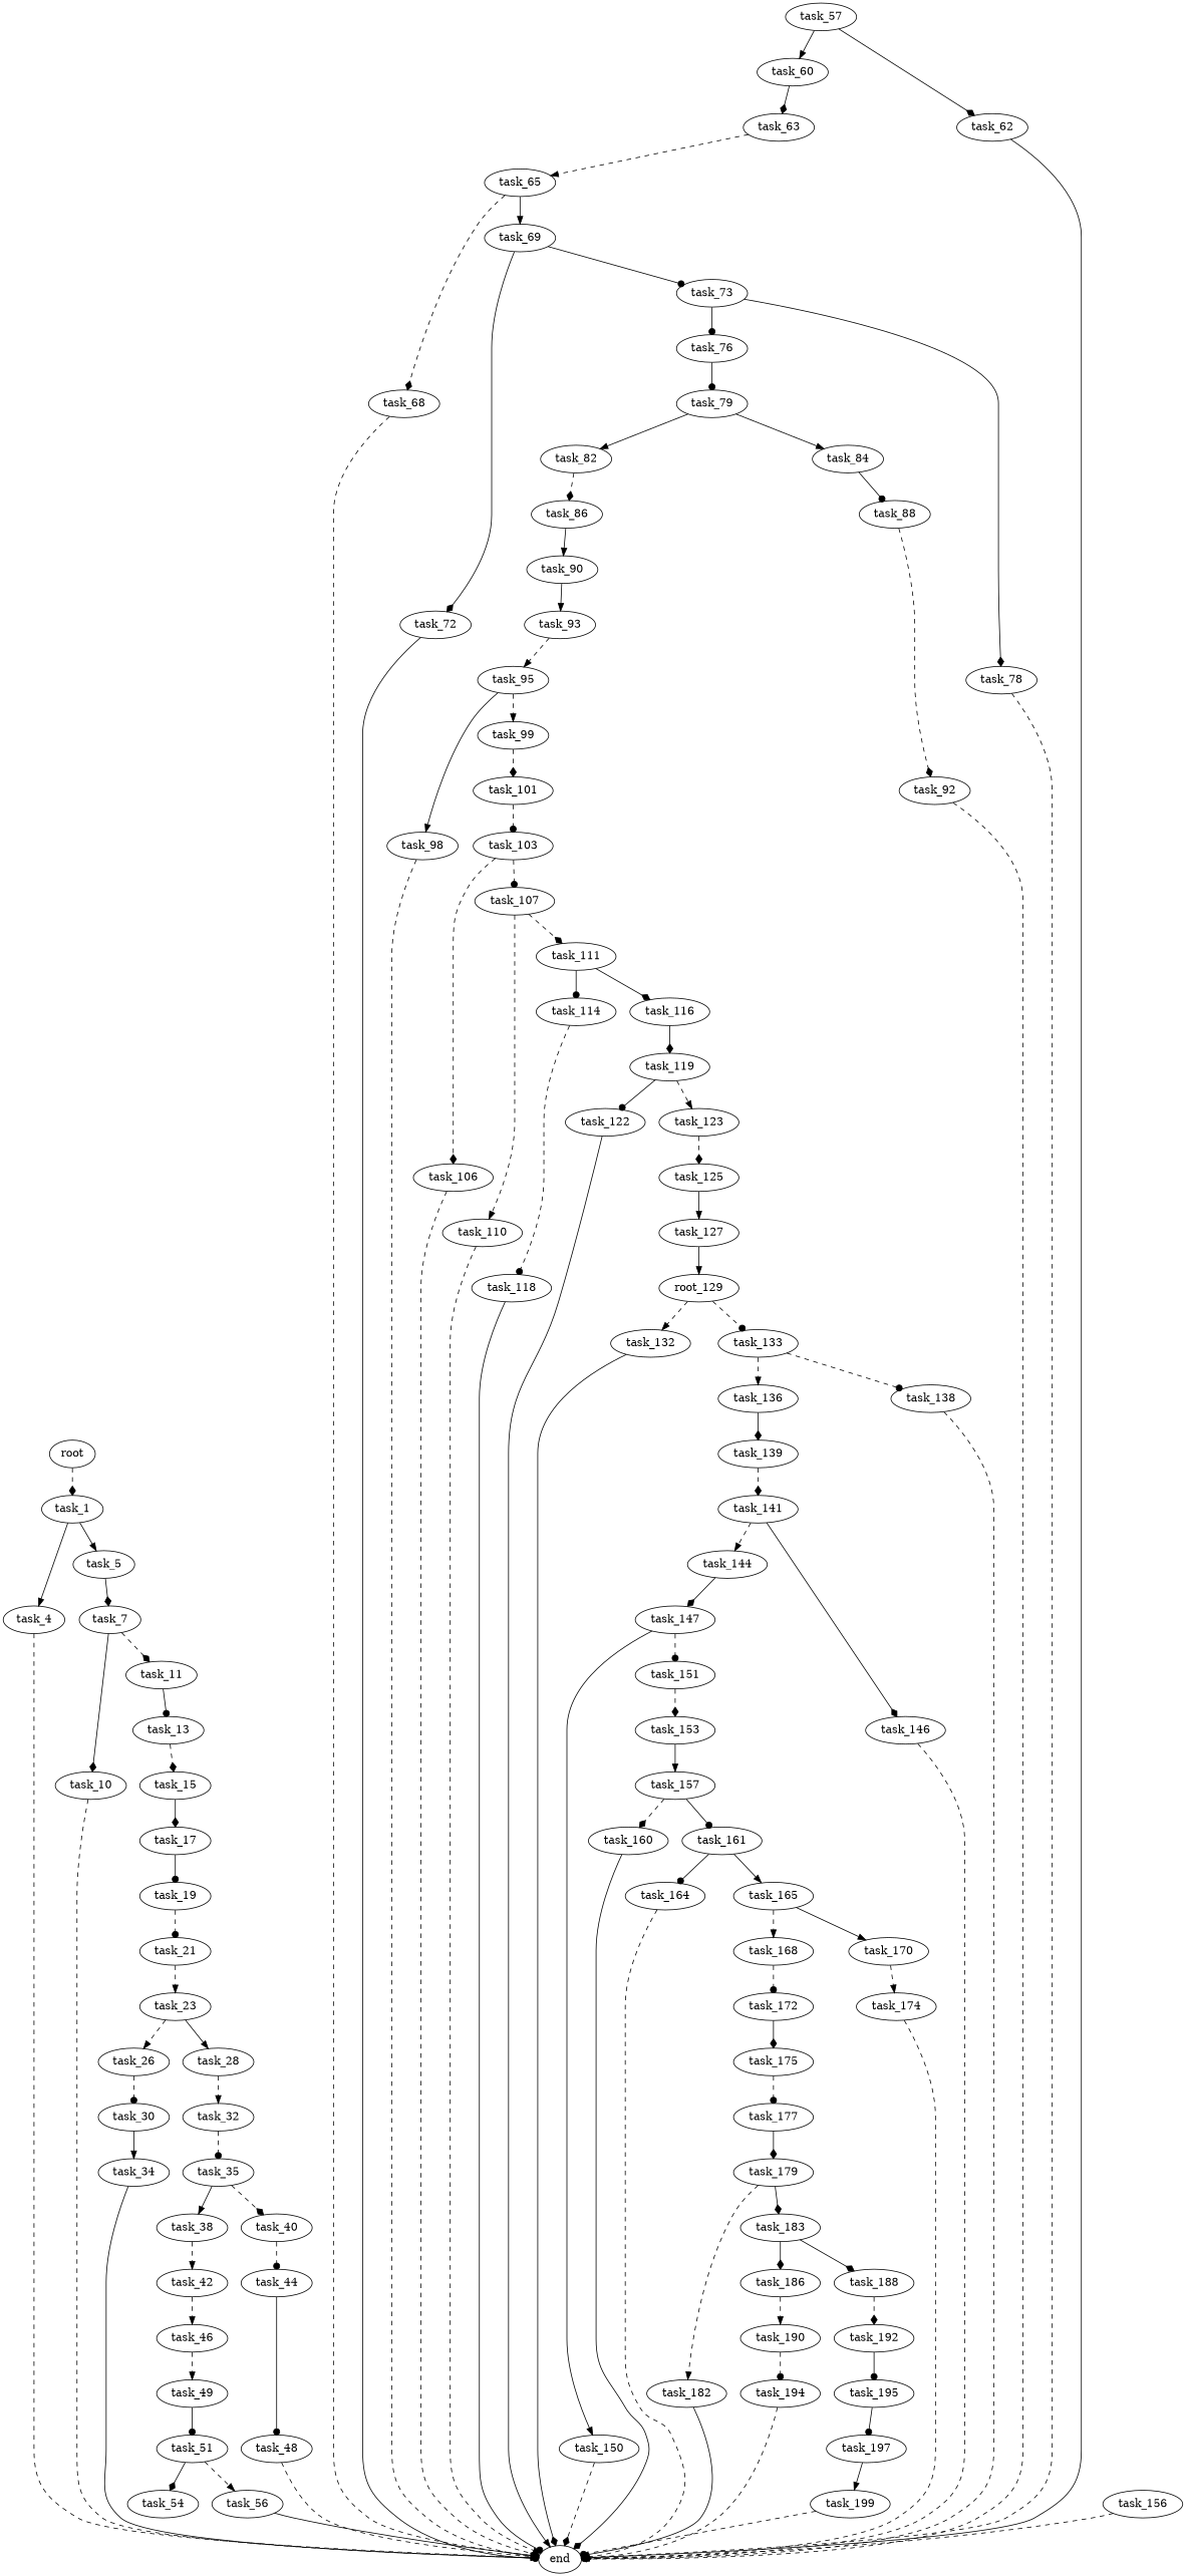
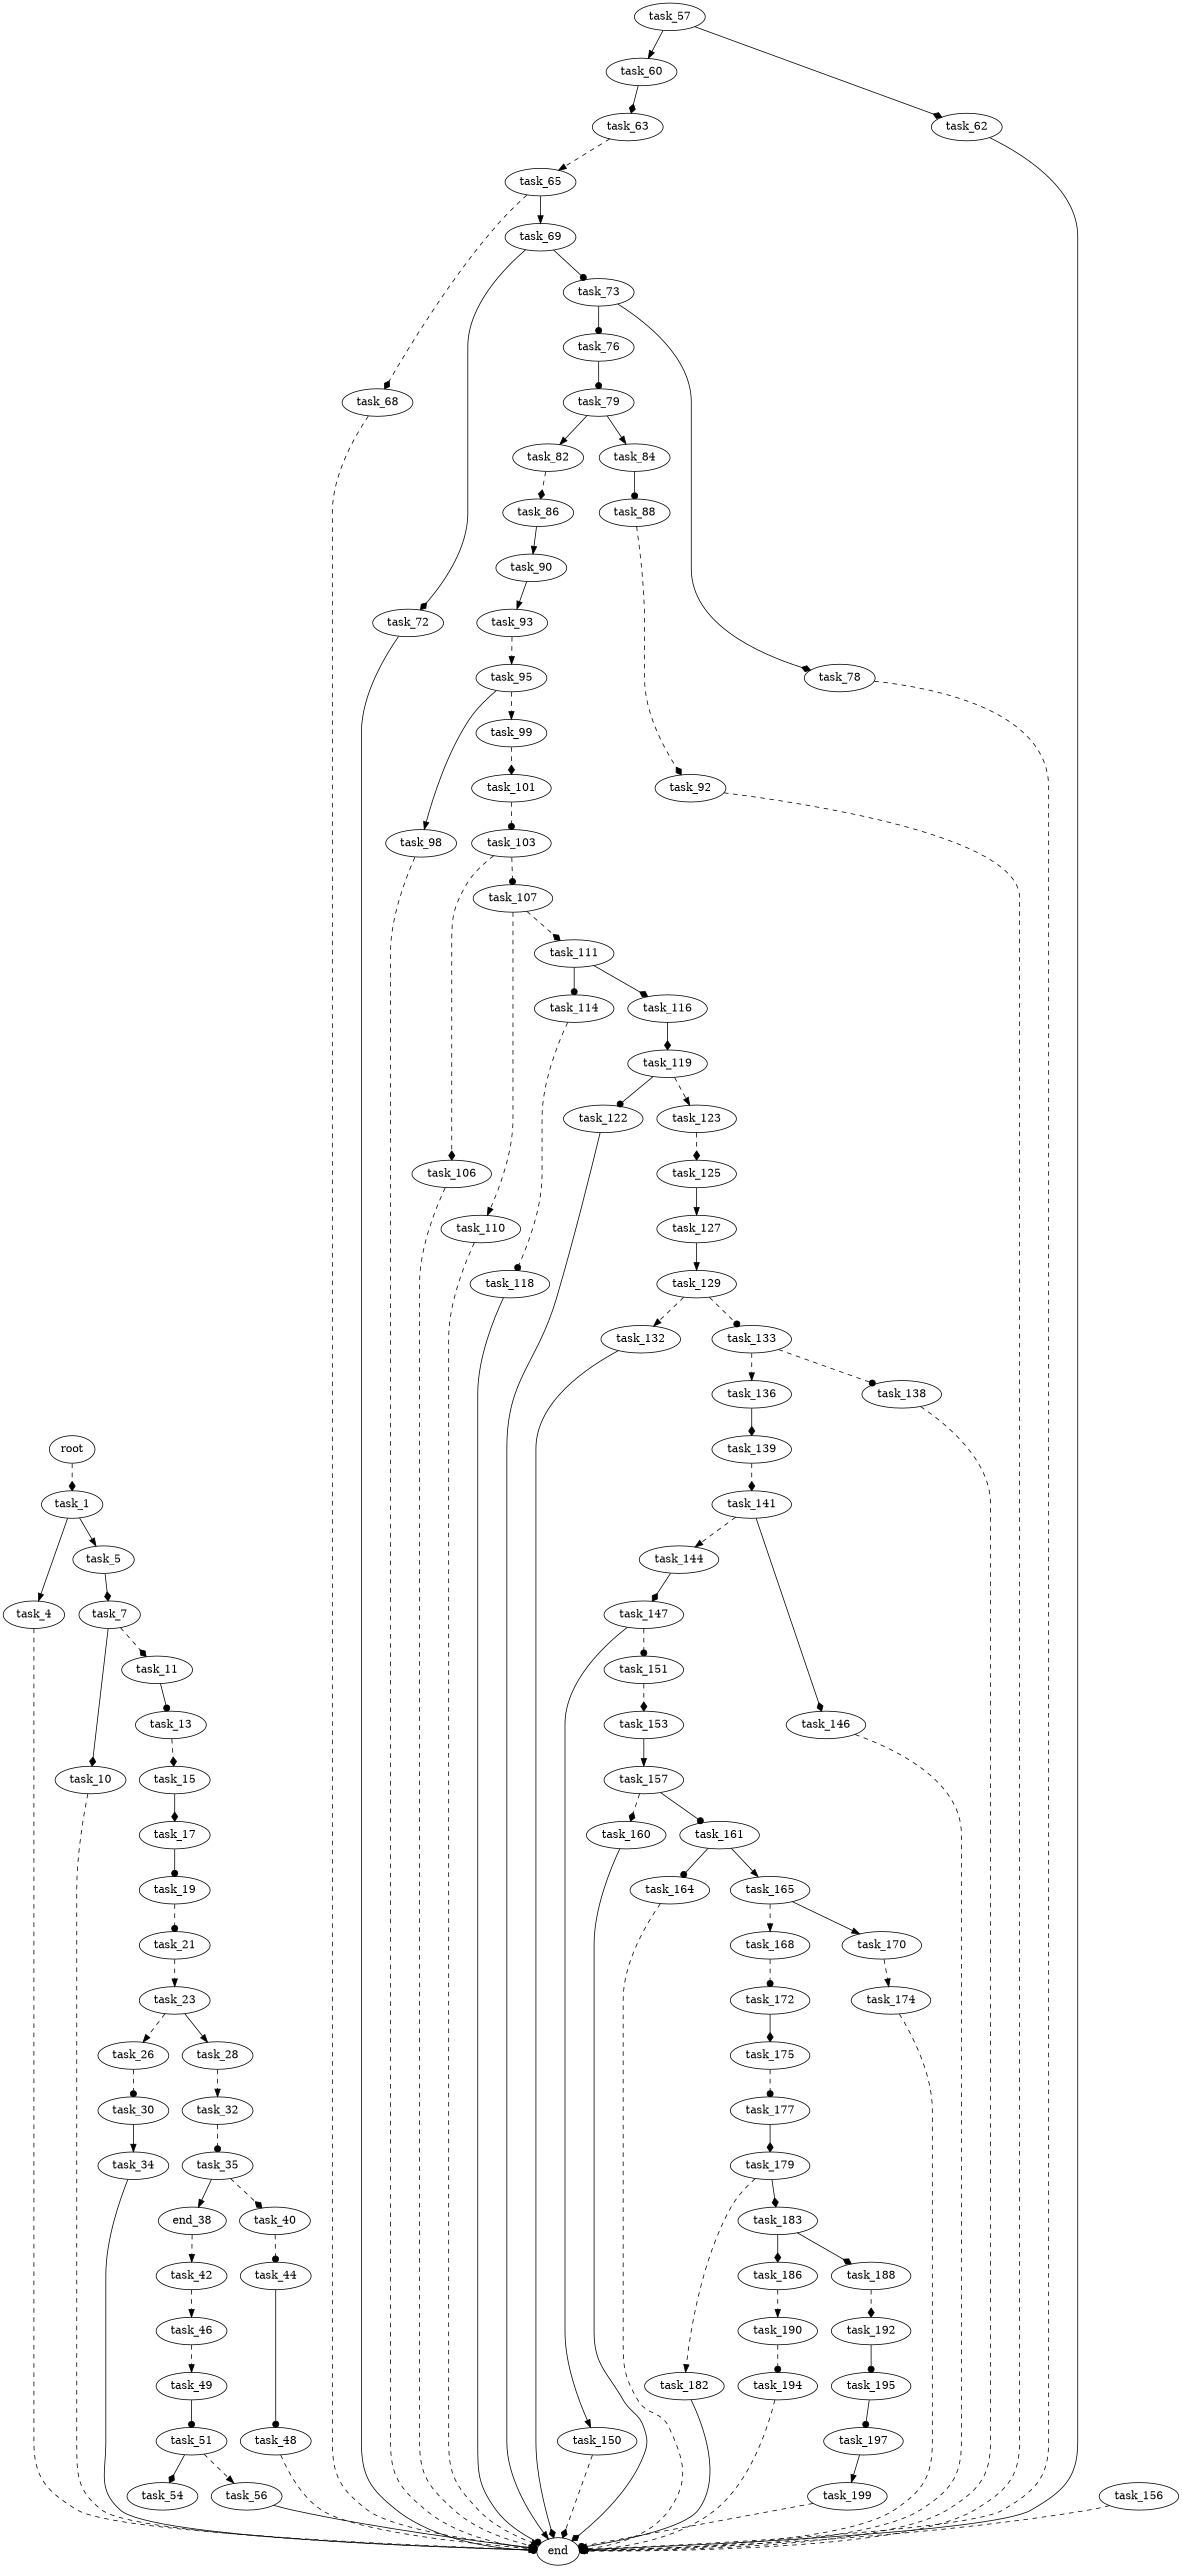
  digraph {
    edge [arrowhead=normal style=dashed]
    root
    task_1
    task_4
    task_5
    end
    task_7
    task_10
    task_11
    task_13
    task_15
    task_17
    task_19
    task_21
    task_23
    task_26
    task_28
    task_30
    task_32
    task_34
    task_35
-   task_38
+   task_38 [label=end_38]
    task_40
    task_42
    task_44
    task_46
    task_48
    task_49
    task_51
    task_54
    task_56
    task_57
    task_60
    task_62
    task_63
    task_65
    task_68
    task_69
    task_72
    task_73
    task_76
    task_78
    task_79
    task_82
    task_84
    task_86
    task_88
    task_90
    task_92
    task_93
    task_95
    task_98
    task_99
    task_101
    task_103
    task_106
    task_107
    task_110
    task_111
    task_114
    task_116
    task_118
    task_119
    task_122
    task_123
    task_125
    task_127
-   task_129 [label=root_129]
+   task_129
    task_132
    task_133
    task_136
    task_138
    task_139
    task_141
    task_144
    task_146
    task_147
    task_150
    task_151
    task_153
    task_157
    task_156
    task_160
    task_161
    task_164
    task_165
    task_168
    task_170
    task_172
    task_174
    task_175
    task_177
    task_179
    task_182
    task_183
    task_186
    task_188
    task_190
    task_192
    task_194
    task_195
    task_197
    task_199
    root -> task_1 [arrowhead=diamond]
    task_1 -> task_4 [style=solid]
    task_1 -> task_5 [style=solid]
    task_4 -> end [arrowhead=dot]
    task_5 -> task_7 [arrowhead=diamond style=solid]
    task_7 -> task_10 [arrowhead=diamond style=solid]
    task_7 -> task_11 [arrowhead=diamond]
    task_10 -> end
    task_11 -> task_13 [arrowhead=dot style=solid]
    task_13 -> task_15 [arrowhead=diamond]
    task_15 -> task_17 [arrowhead=diamond style=solid]
    task_17 -> task_19 [arrowhead=dot style=solid]
    task_19 -> task_21 [arrowhead=dot]
    task_21 -> task_23
    task_23 -> task_26
    task_23 -> task_28 [style=solid]
    task_26 -> task_30 [arrowhead=dot]
    task_28 -> task_32
    task_30 -> task_34 [style=solid]
    task_32 -> task_35 [arrowhead=dot]
    task_34 -> end [style=solid]
    task_35 -> task_38 [style=solid]
    task_35 -> task_40 [arrowhead=diamond]
    task_38 -> task_42
    task_40 -> task_44 [arrowhead=dot]
    task_42 -> task_46
    task_44 -> task_48 [arrowhead=dot style=solid]
    task_46 -> task_49
    task_48 -> end
    task_49 -> task_51 [arrowhead=dot style=solid]
    task_51 -> task_54 [arrowhead=diamond style=solid]
    task_51 -> task_56
    task_56 -> end [arrowhead=diamond style=solid]
    task_57 -> task_60 [style=solid]
    task_57 -> task_62 [arrowhead=diamond style=solid]
    task_60 -> task_63 [arrowhead=diamond style=solid]
    task_62 -> end [arrowhead=dot style=solid]
    task_63 -> task_65
    task_65 -> task_68 [arrowhead=diamond]
    task_65 -> task_69 [style=solid]
    task_68 -> end [arrowhead=dot]
    task_69 -> task_72 [arrowhead=diamond style=solid]
    task_69 -> task_73 [arrowhead=dot style=solid]
    task_72 -> end [arrowhead=dot style=solid]
    task_73 -> task_76 [arrowhead=dot style=solid]
    task_73 -> task_78 [arrowhead=diamond style=solid]
    task_76 -> task_79 [arrowhead=dot style=solid]
    task_78 -> end
    task_79 -> task_82 [style=solid]
    task_79 -> task_84 [style=solid]
    task_82 -> task_86 [arrowhead=diamond]
    task_84 -> task_88 [arrowhead=dot style=solid]
    task_86 -> task_90 [style=solid]
    task_88 -> task_92 [arrowhead=diamond]
    task_90 -> task_93 [style=solid]
    task_92 -> end [arrowhead=diamond]
    task_93 -> task_95
    task_95 -> task_98 [style=solid]
    task_95 -> task_99
    task_98 -> end
    task_99 -> task_101 [arrowhead=diamond]
    task_101 -> task_103 [arrowhead=dot]
    task_103 -> task_106 [arrowhead=diamond]
    task_103 -> task_107 [arrowhead=dot]
    task_106 -> end [arrowhead=diamond]
    task_107 -> task_110
    task_107 -> task_111 [arrowhead=diamond]
    task_110 -> end
    task_111 -> task_114 [arrowhead=dot style=solid]
    task_111 -> task_116 [arrowhead=diamond style=solid]
    task_114 -> task_118 [arrowhead=dot]
    task_116 -> task_119 [arrowhead=diamond style=solid]
    task_118 -> end [arrowhead=dot style=solid]
    task_119 -> task_122 [arrowhead=dot style=solid]
    task_119 -> task_123
    task_122 -> end [style=solid]
    task_123 -> task_125 [arrowhead=diamond]
    task_125 -> task_127 [style=solid]
    task_127 -> task_129 [style=solid]
    task_129 -> task_132
    task_129 -> task_133 [arrowhead=dot]
    task_132 -> end [arrowhead=diamond style=solid]
    task_133 -> task_136
    task_133 -> task_138 [arrowhead=dot]
    task_136 -> task_139 [arrowhead=diamond style=solid]
    task_138 -> end
    task_139 -> task_141 [arrowhead=diamond]
    task_141 -> task_144
    task_141 -> task_146 [arrowhead=diamond style=solid]
    task_144 -> task_147 [arrowhead=diamond style=solid]
    task_146 -> end [arrowhead=dot]
    task_147 -> task_150 [style=solid]
    task_147 -> task_151 [arrowhead=dot]
    task_150 -> end [arrowhead=diamond]
    task_151 -> task_153 [arrowhead=diamond]
    task_153 -> task_157 [style=solid]
    task_157 -> task_160 [arrowhead=diamond]
    task_157 -> task_161 [arrowhead=dot style=solid]
    task_156 -> end [arrowhead=diamond]
    task_160 -> end [arrowhead=diamond style=solid]
    task_161 -> task_164 [arrowhead=dot style=solid]
    task_161 -> task_165 [style=solid]
    task_164 -> end [arrowhead=diamond]
    task_165 -> task_168
    task_165 -> task_170 [style=solid]
    task_168 -> task_172 [arrowhead=dot]
    task_170 -> task_174
    task_172 -> task_175 [arrowhead=diamond style=solid]
    task_174 -> end [arrowhead=diamond]
    task_175 -> task_177 [arrowhead=dot]
    task_177 -> task_179 [arrowhead=diamond style=solid]
    task_179 -> task_182
    task_179 -> task_183 [arrowhead=diamond style=solid]
    task_182 -> end [style=solid]
    task_183 -> task_186 [arrowhead=diamond style=solid]
    task_183 -> task_188 [arrowhead=diamond style=solid]
    task_186 -> task_190
    task_188 -> task_192 [arrowhead=diamond]
    task_190 -> task_194 [arrowhead=dot]
    task_192 -> task_195 [arrowhead=dot style=solid]
    task_194 -> end
    task_195 -> task_197 [arrowhead=dot style=solid]
    task_197 -> task_199 [style=solid]
    task_199 -> end [arrowhead=dot]
  }
